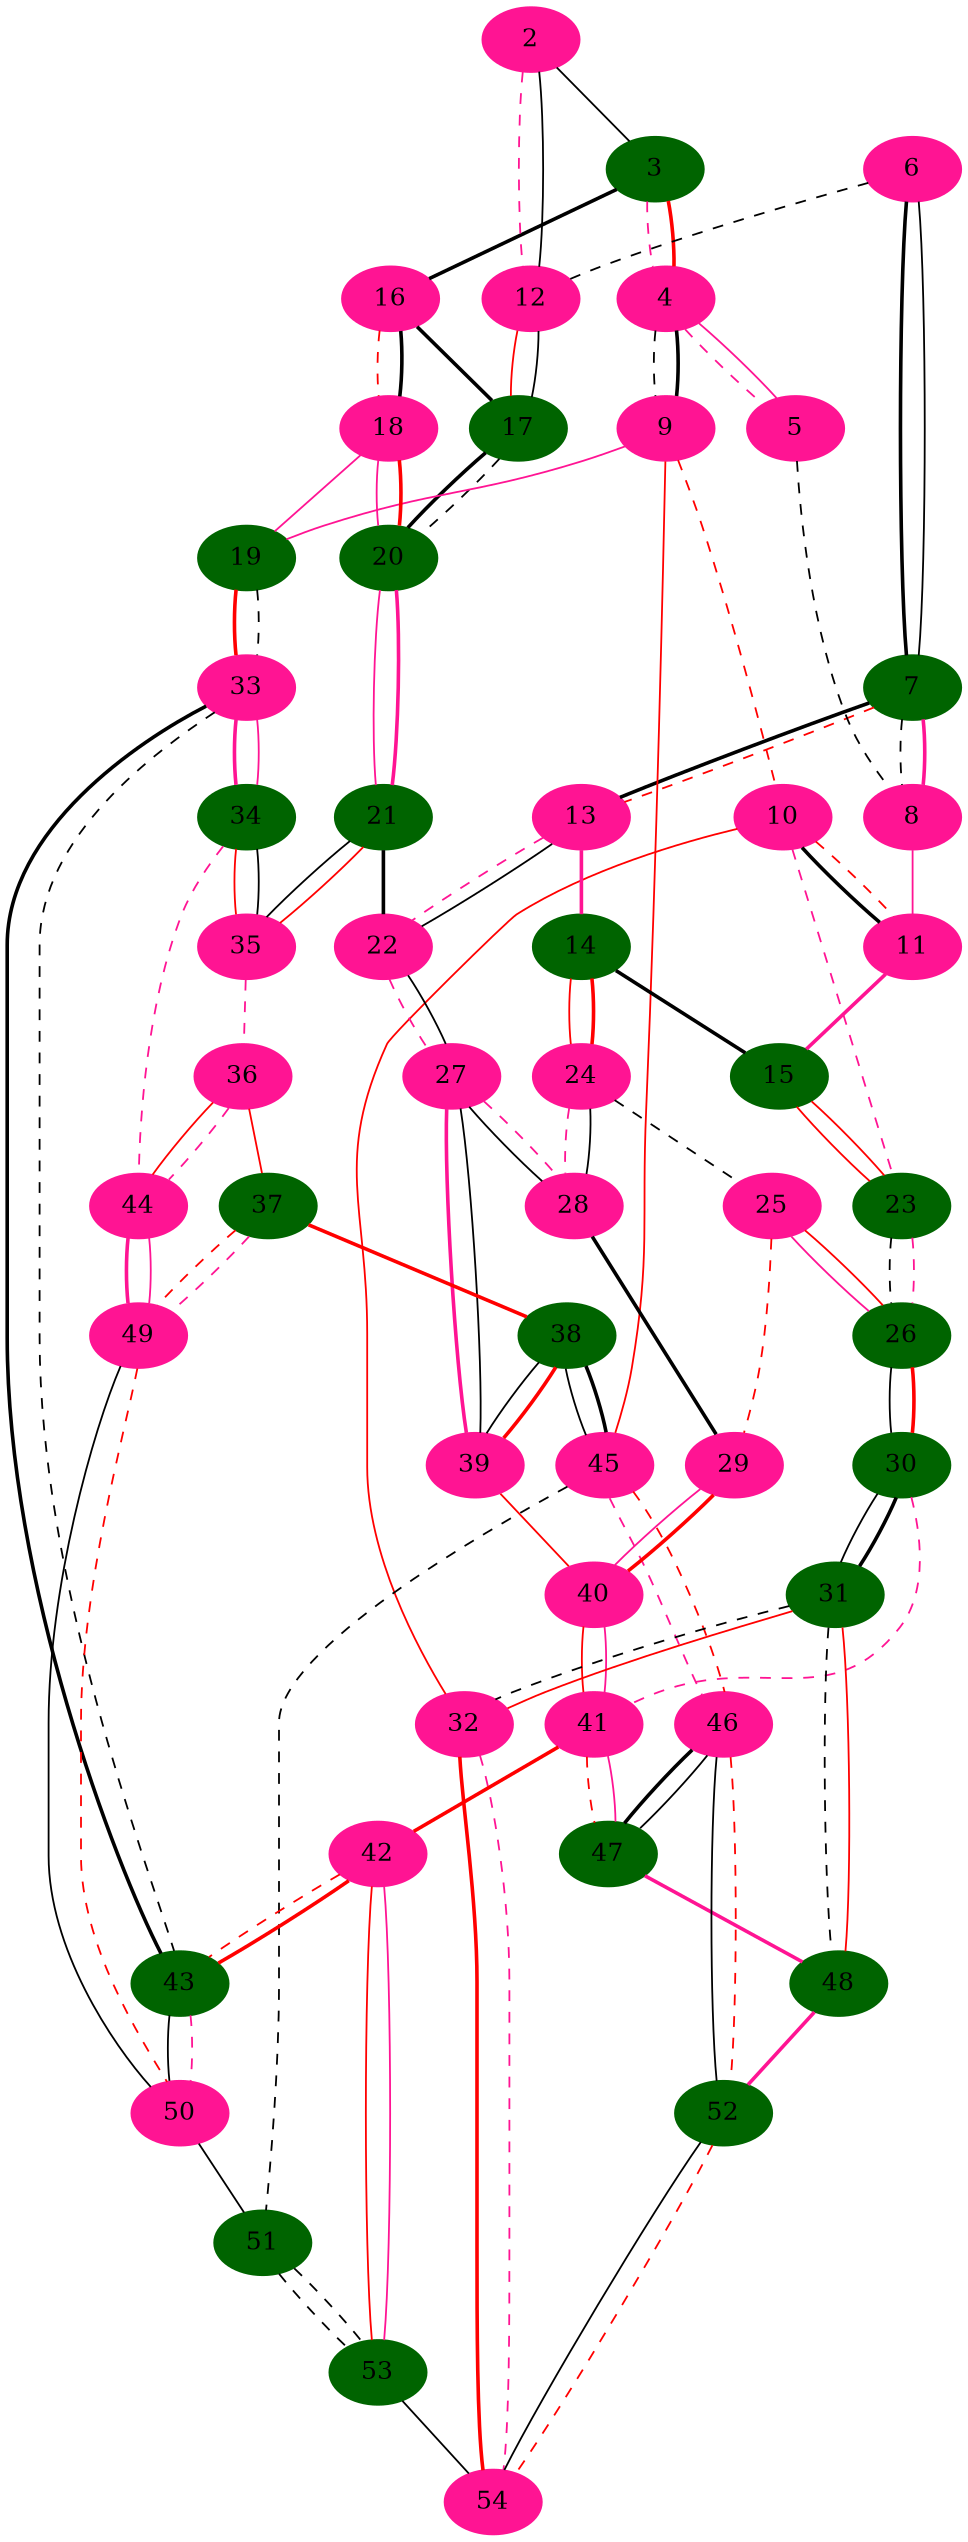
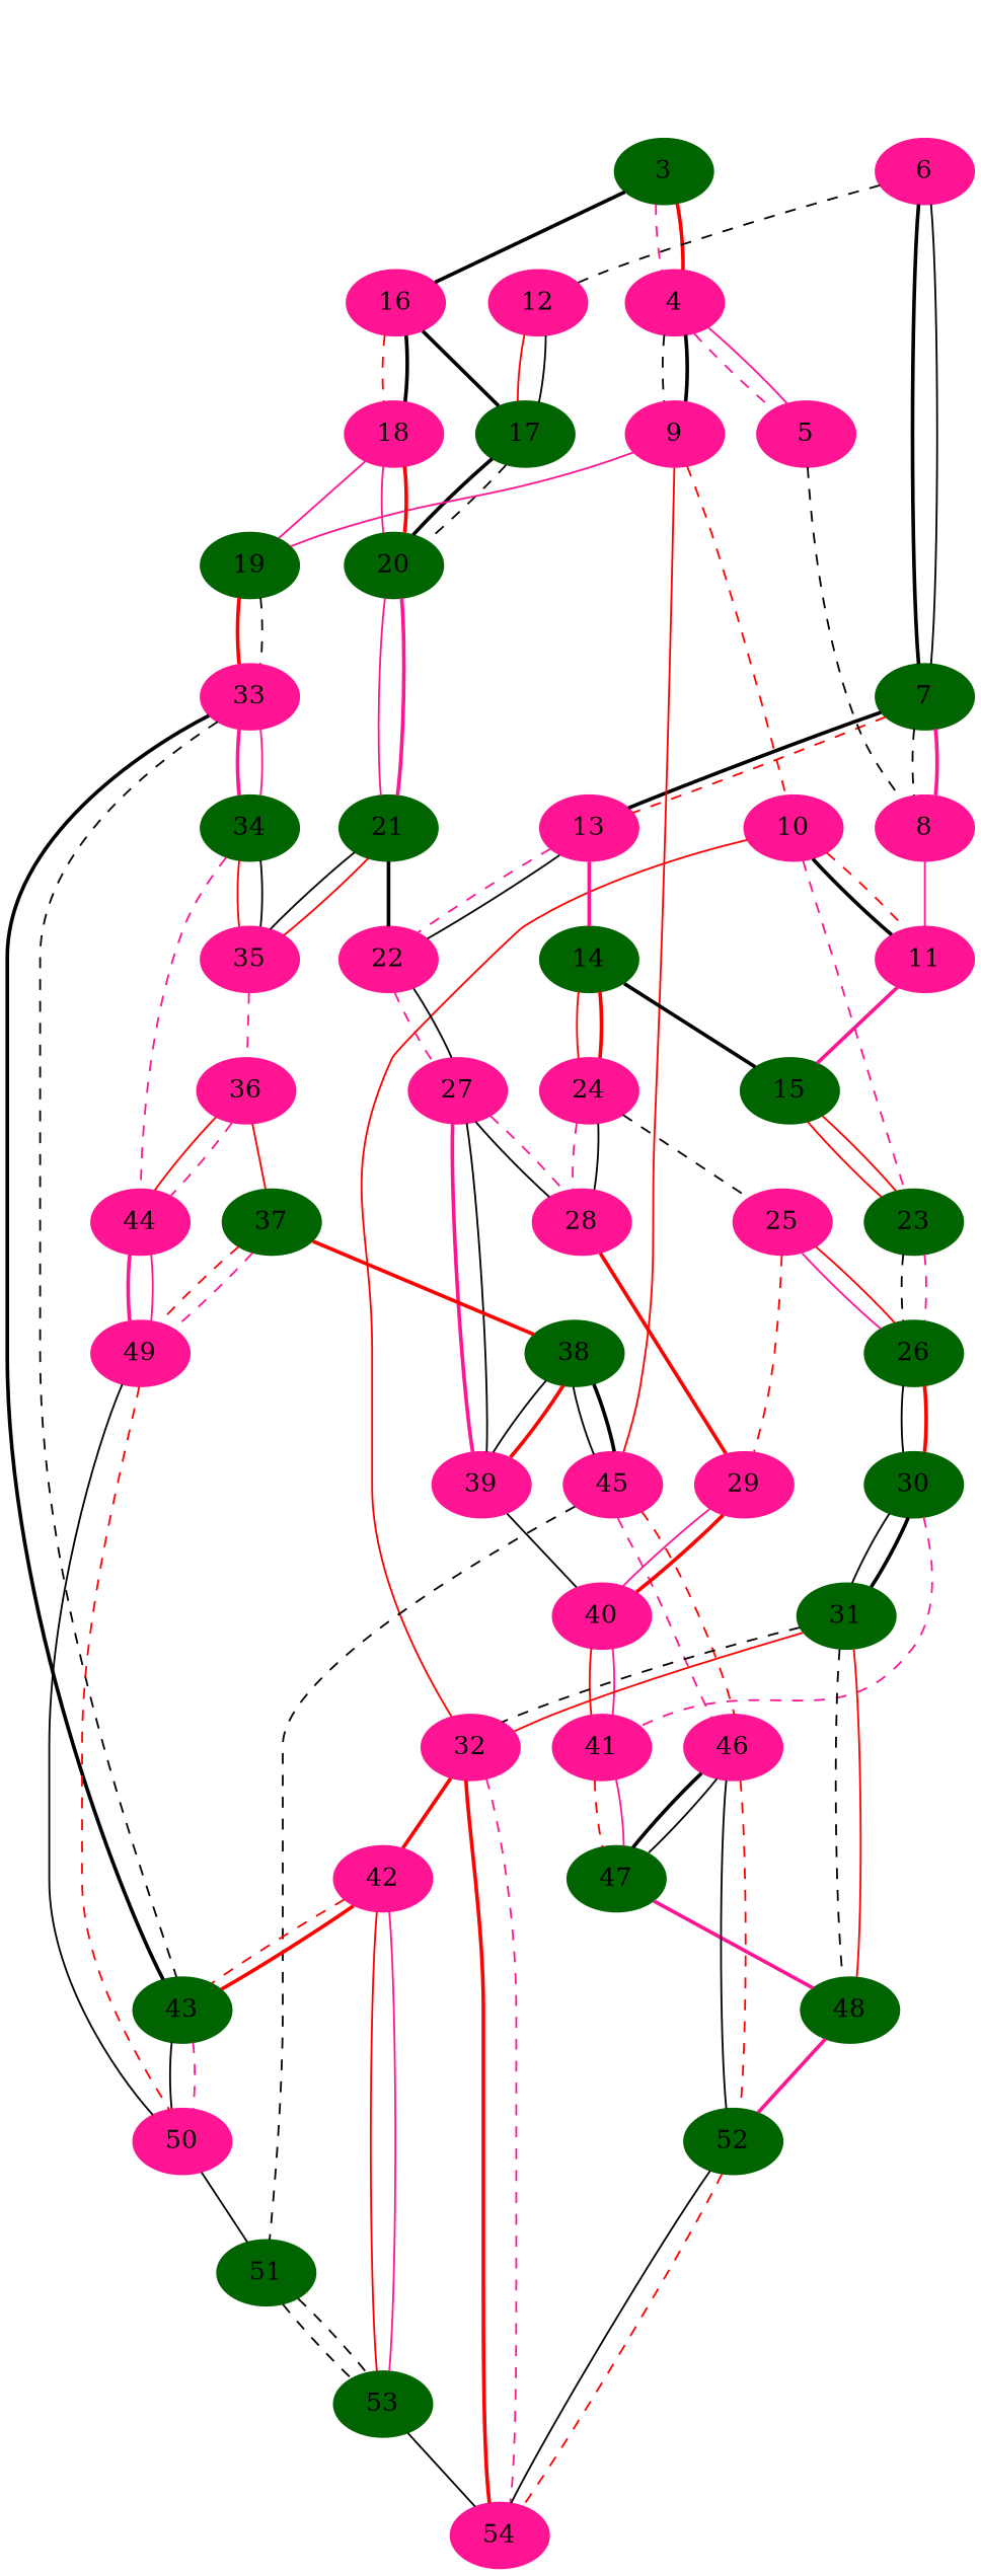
  graph {
    node [color=deeppink style=filled]
    edge [color=black style=solid]
    3 [color=darkgreen]
-   2
    12
    6
    7 [color=darkgreen]
    4
    16
    17 [color=darkgreen]
    5
    9
    18
    8
    10
    19 [color=darkgreen]
    45
    11
    13
    14 [color=darkgreen]
    22
    15 [color=darkgreen]
    23 [color=darkgreen]
    32
    33
    43 [color=darkgreen]
    42
    53 [color=darkgreen]
    26 [color=darkgreen]
    54
    20 [color=darkgreen]
    24
    27
    25
    28
    21 [color=darkgreen]
    34 [color=darkgreen]
    35
    36
    39
    30 [color=darkgreen]
    29
    40
    31 [color=darkgreen]
    41
    48 [color=darkgreen]
    47 [color=darkgreen]
    52 [color=darkgreen]
    44
    50
    49
    37 [color=darkgreen]
    38 [color=darkgreen]
    46
    51 [color=darkgreen]
    3 -- 4 [color=deeppink style=dashed]
    3 -- 4 [color=red style=bold]
    3 -- 16 [style=bold]
-   2 -- 3
-   2 -- 12 [color=deeppink style=dashed]
-   2 -- 12
    12 -- 17 [color=red]
    12 -- 17
    6 -- 12 [style=dashed]
    6 -- 7 [style=bold]
    6 -- 7
    7 -- 8 [style=dashed]
    7 -- 8 [color=deeppink style=bold]
    7 -- 13 [style=bold]
    7 -- 13 [color=red style=dashed]
    4 -- 5 [color=deeppink style=dashed]
    4 -- 5 [color=deeppink]
    4 -- 9 [style=dashed]
    4 -- 9 [style=bold]
    16 -- 17 [style=bold]
    16 -- 18 [color=red style=dashed]
    16 -- 18 [style=bold]
    17 -- 20 [style=bold]
    17 -- 20 [style=dashed]
    5 -- 8 [style=dashed]
    9 -- 10 [color=red style=dashed]
    9 -- 19 [color=deeppink]
    9 -- 45 [color=red]
    18 -- 19 [color=deeppink]
    18 -- 20 [color=deeppink]
    18 -- 20 [color=red style=bold]
    8 -- 11 [color=deeppink]
    10 -- 11 [style=bold]
    10 -- 11 [color=red style=dashed]
    10 -- 23 [color=deeppink style=dashed]
    10 -- 32 [color=red]
    19 -- 33 [color=red style=bold]
    19 -- 33 [style=dashed]
    45 -- 46 [color=deeppink style=dashed]
    45 -- 46 [color=red style=dashed]
    45 -- 51 [style=dashed]
    11 -- 15 [color=deeppink style=bold]
    13 -- 14 [color=deeppink style=bold]
    13 -- 22 [color=deeppink style=dashed]
    13 -- 22
    14 -- 15 [style=bold]
    14 -- 24 [color=red]
    14 -- 24 [color=red style=bold]
    22 -- 27 [color=deeppink style=dashed]
    22 -- 27
    15 -- 23 [color=red]
    15 -- 23 [color=red]
    23 -- 26 [style=dashed]
    23 -- 26 [color=deeppink style=dashed]
-   41 -- 42 [color=red style=bold]
+   32 -- 42 [color=red style=bold]
    32 -- 54 [color=red style=bold]
    32 -- 54 [color=deeppink style=dashed]
    33 -- 43 [style=bold]
    33 -- 43 [style=dashed]
    33 -- 34 [color=deeppink style=bold]
    33 -- 34 [color=deeppink]
    43 -- 50
    43 -- 50 [color=deeppink style=dashed]
    42 -- 43 [color=red style=dashed]
    42 -- 43 [color=red style=bold]
    42 -- 53 [color=red]
    42 -- 53 [color=deeppink]
    53 -- 54
    26 -- 30
    26 -- 30 [color=red style=bold]
    20 -- 21 [color=deeppink]
    20 -- 21 [color=deeppink style=bold]
    24 -- 25 [style=dashed]
    24 -- 28 [color=deeppink style=dashed]
    24 -- 28
    27 -- 28
    27 -- 28 [color=deeppink style=dashed]
    27 -- 39 [color=deeppink style=bold]
    27 -- 39
    25 -- 26 [color=deeppink]
    25 -- 26 [color=red]
    25 -- 29 [color=red style=dashed]
-   28 -- 29 [style=bold]
+   28 -- 29 [color=red style=bold]
    21 -- 22 [style=bold]
    21 -- 35
    21 -- 35 [color=red]
    34 -- 35 [color=red]
    34 -- 35
    34 -- 44 [color=deeppink style=dashed]
    35 -- 36 [color=deeppink style=dashed]
    36 -- 44 [color=red]
    36 -- 44 [color=deeppink style=dashed]
    36 -- 37 [color=red]
-   39 -- 40 [color=red]
+   39 -- 40
    30 -- 31
    30 -- 31 [style=bold]
    30 -- 41 [color=deeppink style=dashed]
    29 -- 40 [color=deeppink]
    29 -- 40 [color=red style=bold]
    40 -- 41 [color=red]
    40 -- 41 [color=deeppink]
    31 -- 32 [style=dashed]
    31 -- 32 [color=red]
    31 -- 48 [style=dashed]
    31 -- 48 [color=red]
    41 -- 47 [color=red style=dashed]
    41 -- 47 [color=deeppink]
    48 -- 52 [color=deeppink style=bold]
    47 -- 48 [color=deeppink style=bold]
    52 -- 54
    52 -- 54 [color=red style=dashed]
    44 -- 49 [color=deeppink style=bold]
    44 -- 49 [color=deeppink]
    50 -- 51
    49 -- 50
    49 -- 50 [color=red style=dashed]
    37 -- 49 [color=red style=dashed]
    37 -- 49 [color=deeppink style=dashed]
    37 -- 38 [color=red style=bold]
    38 -- 45
    38 -- 45 [style=bold]
    38 -- 39
    38 -- 39 [color=red style=bold]
    46 -- 47 [style=bold]
    46 -- 47
    46 -- 52
    46 -- 52 [color=red style=dashed]
    51 -- 53 [style=dashed]
    51 -- 53 [style=dashed]
  }
